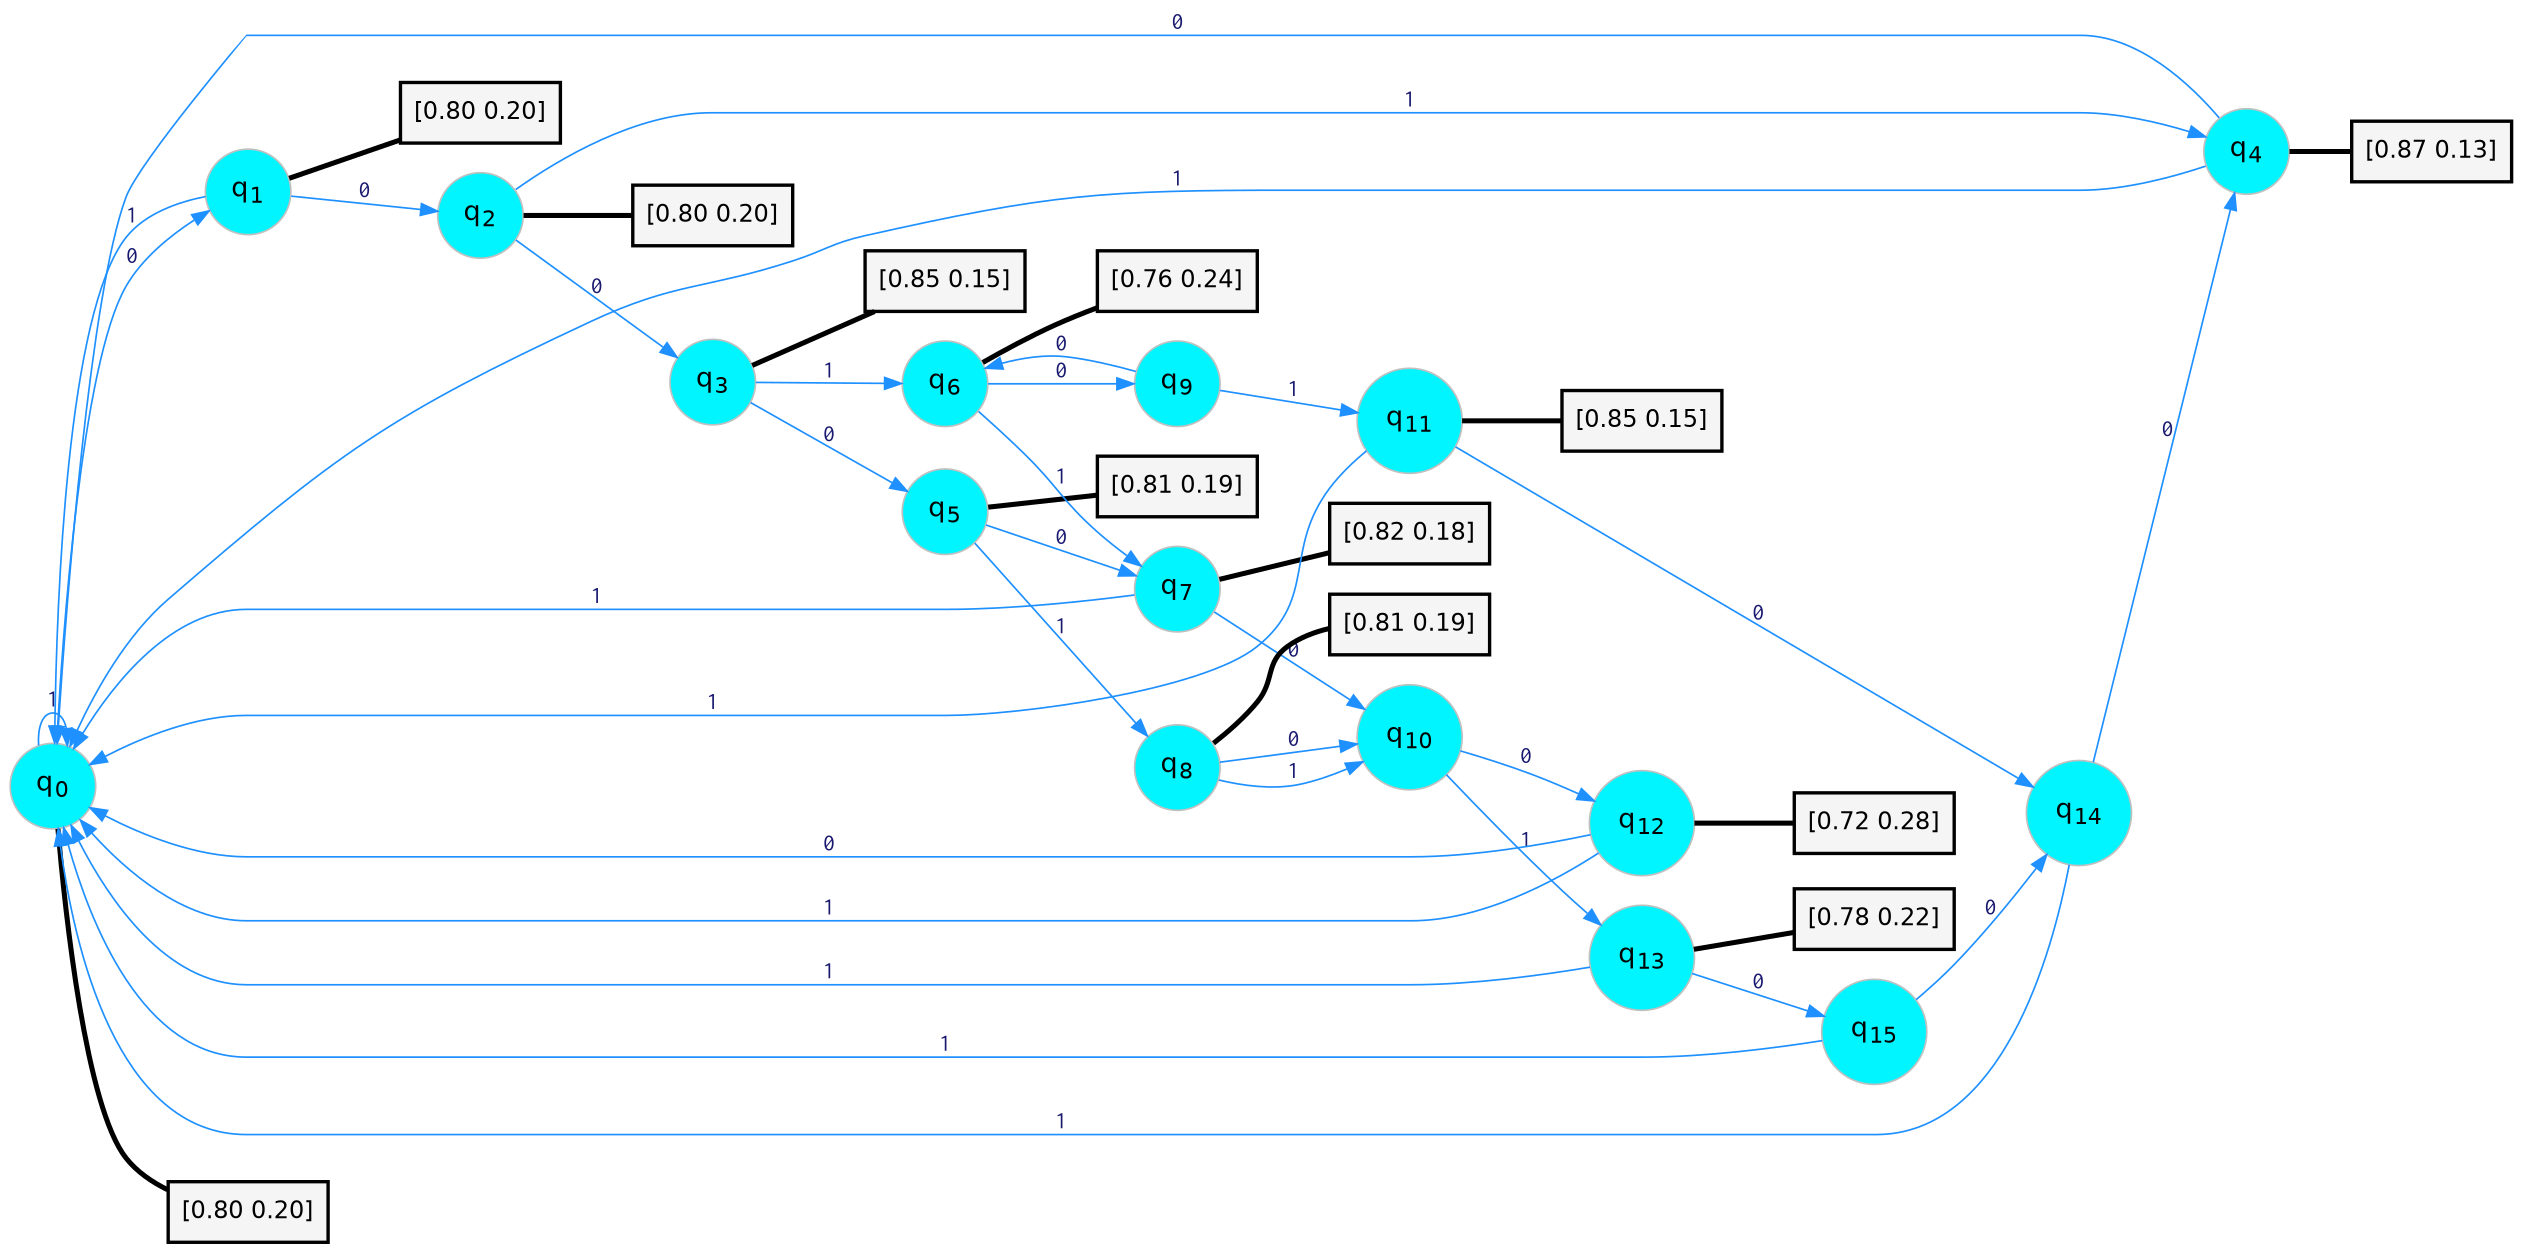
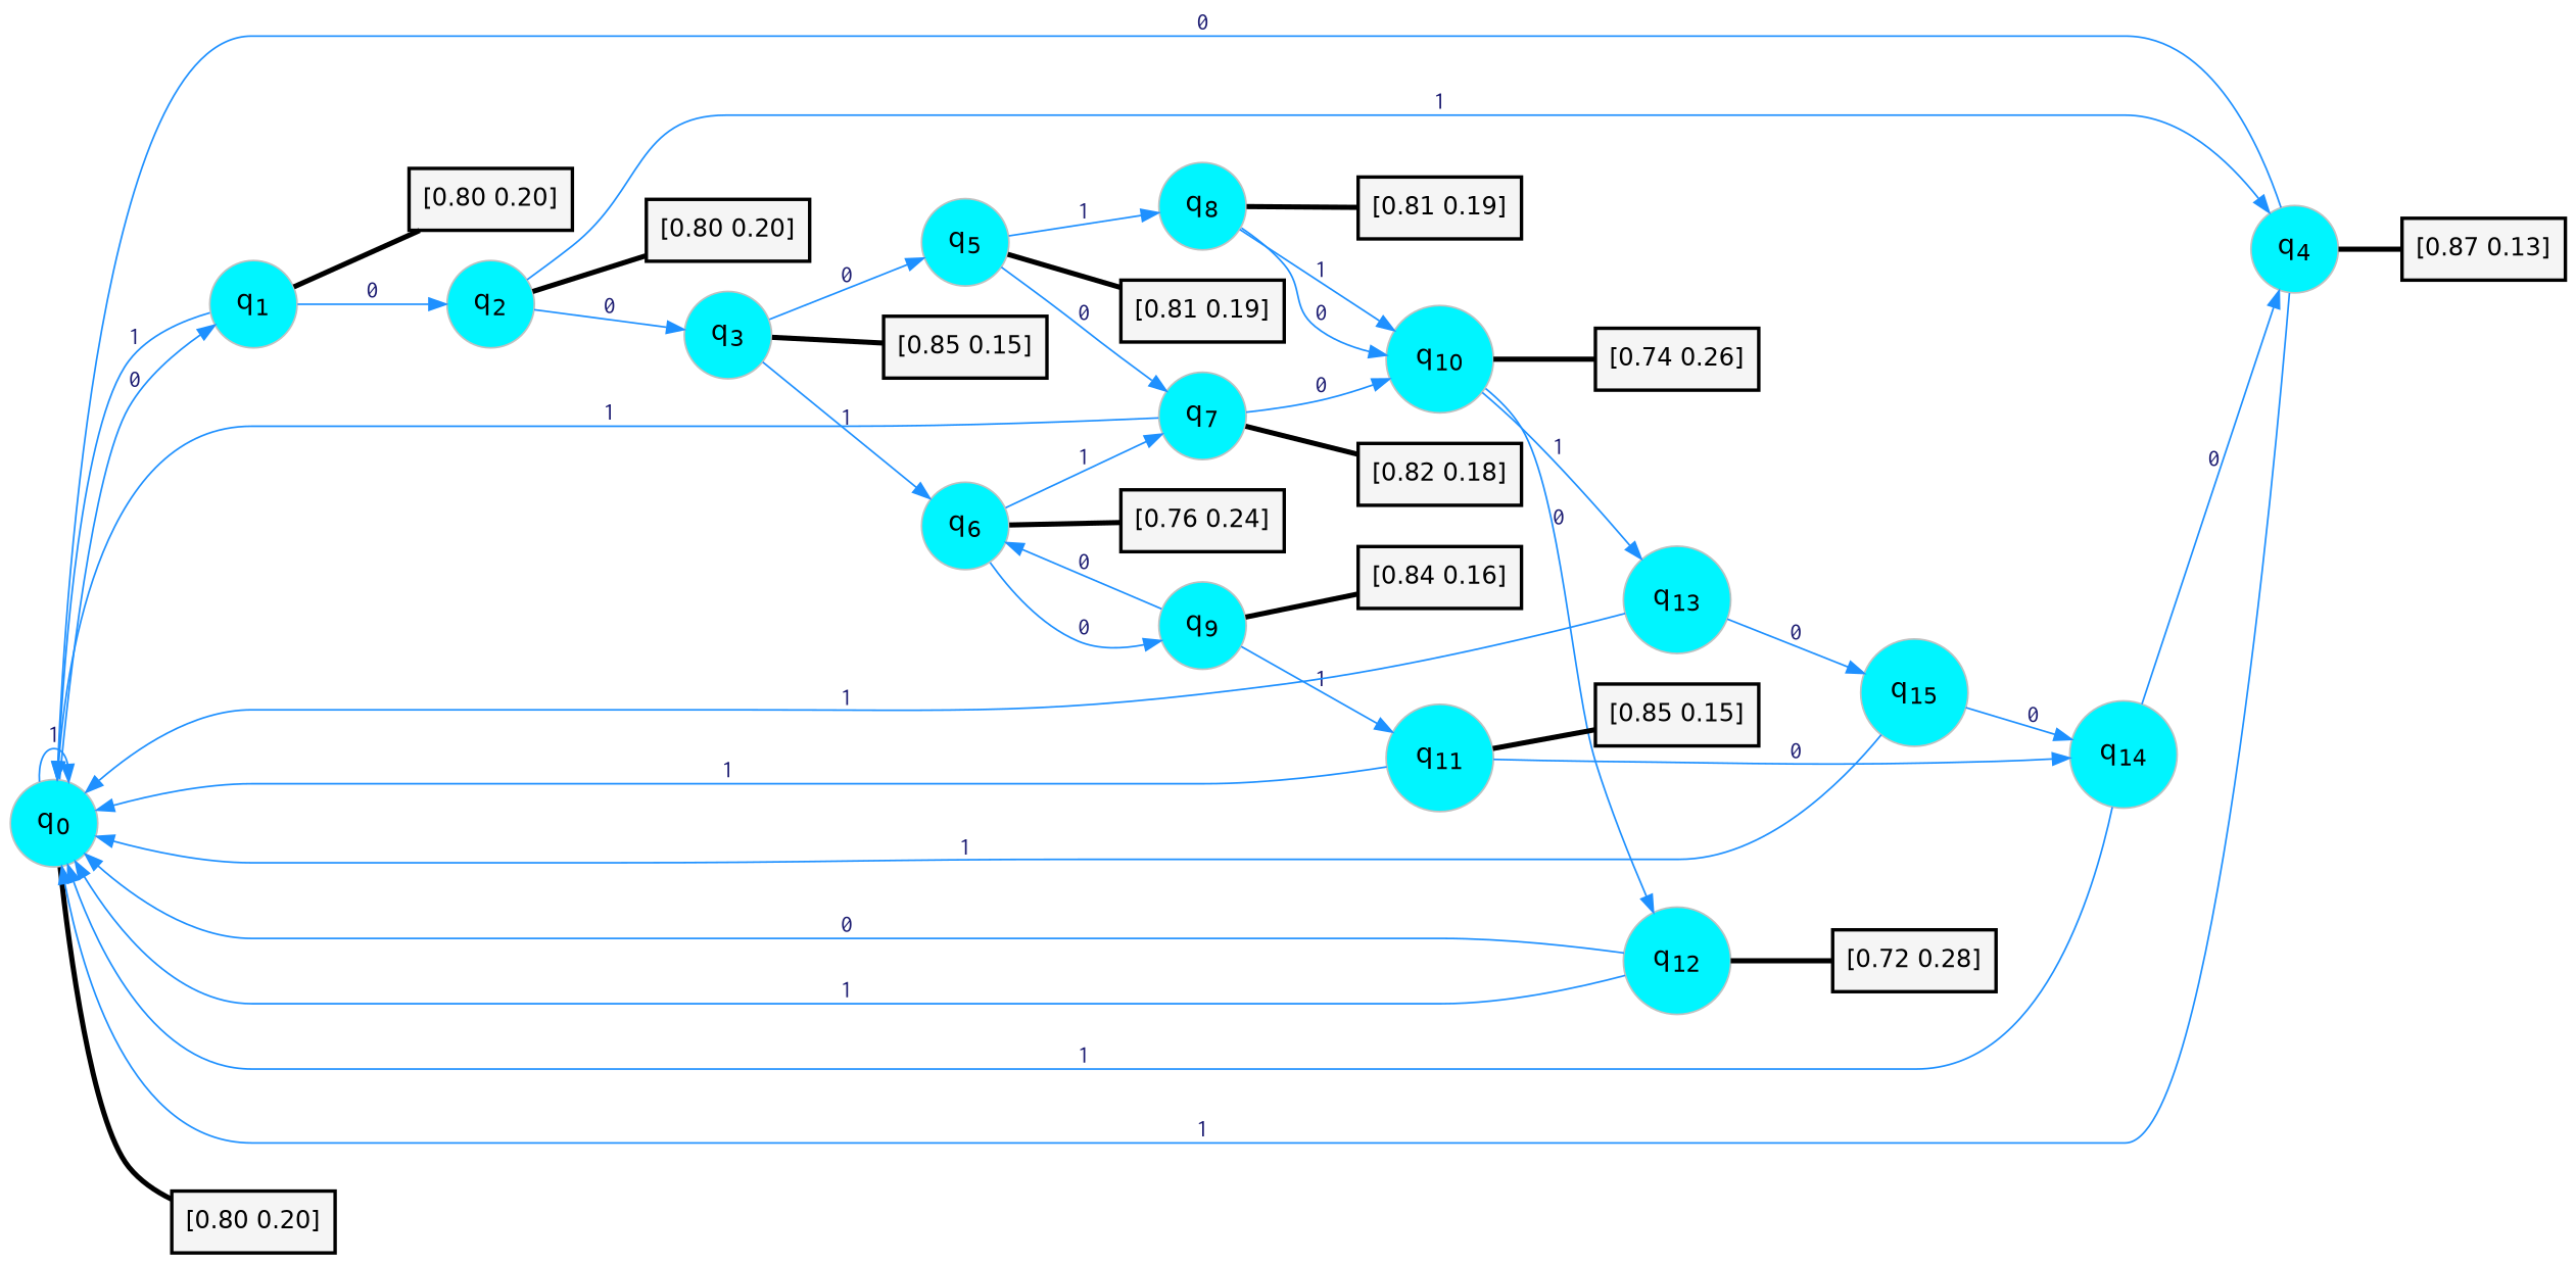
  digraph {
    rankdir=LR
    node [color=gray fillcolor=turquoise1 fontcolor=black fontname=Helvetica fontsize=16 fontweight=bold shape=circle style=filled]
    edge [arrowsize=1 color=dodgerblue1 fontcolor=midnightblue fontname=courier fontweight=bold penwidth=1 style=solid weight=20]
    n1 [label=<q<SUB>0</SUB>>]
    n2 [label=<q<SUB>1</SUB>>]
    n3 [color=black fillcolor=whitesmoke fontsize=14 label="[0.80 0.20]" penwidth=2 shape=box]
    n4 [label=<q<SUB>2</SUB>>]
    n5 [color=black fillcolor=whitesmoke fontsize=14 label="[0.80 0.20]" penwidth=2 shape=box]
    n6 [label=<q<SUB>3</SUB>>]
    n7 [label=<q<SUB>4</SUB>>]
    n8 [color=black fillcolor=whitesmoke fontsize=14 label="[0.80 0.20]" penwidth=2 shape=box]
    n9 [label=<q<SUB>5</SUB>>]
    n10 [label=<q<SUB>6</SUB>>]
    n11 [color=black fillcolor=whitesmoke fontsize=14 label="[0.85 0.15]" penwidth=2 shape=box]
    n12 [color=black fillcolor=whitesmoke fontsize=14 label="[0.87 0.13]" penwidth=2 shape=box]
    n13 [label=<q<SUB>7</SUB>>]
    n14 [label=<q<SUB>8</SUB>>]
    n15 [color=black fillcolor=whitesmoke fontsize=14 label="[0.81 0.19]" penwidth=2 shape=box]
    n16 [label=<q<SUB>9</SUB>>]
    n17 [color=black fillcolor=whitesmoke fontsize=14 label="[0.76 0.24]" penwidth=2 shape=box]
    n18 [label=<q<SUB>10</SUB>>]
    n19 [color=black fillcolor=whitesmoke fontsize=14 label="[0.82 0.18]" penwidth=2 shape=box]
    n20 [color=black fillcolor=whitesmoke fontsize=14 label="[0.81 0.19]" penwidth=2 shape=box]
    n21 [label=<q<SUB>11</SUB>>]
+   n22 [color=black fillcolor=whitesmoke fontsize=14 label="[0.84 0.16]" penwidth=2 shape=box]
    n23 [label=<q<SUB>12</SUB>>]
    n24 [label=<q<SUB>13</SUB>>]
+   n25 [color=black fillcolor=whitesmoke fontsize=14 label="[0.74 0.26]" penwidth=2 shape=box]
    n26 [label=<q<SUB>14</SUB>>]
    n27 [color=black fillcolor=whitesmoke fontsize=14 label="[0.85 0.15]" penwidth=2 shape=box]
    n28 [color=black fillcolor=whitesmoke fontsize=14 label="[0.72 0.28]" penwidth=2 shape=box]
    n29 [label=<q<SUB>15</SUB>>]
-   n30 [color=black fillcolor=whitesmoke fontsize=14 label="[0.78 0.22]" penwidth=2 shape=box]
    n1 -> n1 [label=1]
    n1 -> n2 [label=0]
    n1 -> n3 [arrowhead=none color=black penwidth=3]
    n2 -> n1 [label=1]
    n2 -> n4 [label=0]
    n2 -> n5 [arrowhead=none color=black penwidth=3]
    n4 -> n6 [label=0]
    n4 -> n7 [label=1]
    n4 -> n8 [arrowhead=none color=black penwidth=3]
    n6 -> n9 [label=0]
    n6 -> n10 [label=1]
    n6 -> n11 [arrowhead=none color=black penwidth=3]
    n7 -> n1 [label=0]
    n7 -> n1 [label=1]
    n7 -> n12 [arrowhead=none color=black penwidth=3]
    n9 -> n13 [label=0]
    n9 -> n14 [label=1]
    n9 -> n15 [arrowhead=none color=black penwidth=3]
    n10 -> n13 [label=1]
    n10 -> n16 [label=0]
    n10 -> n17 [arrowhead=none color=black penwidth=3]
    n13 -> n1 [label=1]
    n13 -> n18 [label=0]
    n13 -> n19 [arrowhead=none color=black penwidth=3]
    n14 -> n18 [label=0]
    n14 -> n18 [label=1]
    n14 -> n20 [arrowhead=none color=black penwidth=3]
    n16 -> n10 [label=0]
    n16 -> n21 [label=1]
+   n16 -> n22 [arrowhead=none color=black penwidth=3]
    n18 -> n23 [label=0]
    n18 -> n24 [label=1]
+   n18 -> n25 [arrowhead=none color=black penwidth=3]
    n21 -> n1 [label=1]
    n21 -> n26 [label=0]
    n21 -> n27 [arrowhead=none color=black penwidth=3]
    n23 -> n1 [label=0]
    n23 -> n1 [label=1]
    n23 -> n28 [arrowhead=none color=black penwidth=3]
    n24 -> n1 [label=1]
    n24 -> n29 [label=0]
-   n24 -> n30 [arrowhead=none color=black penwidth=3]
    n26 -> n1 [label=1]
    n26 -> n7 [label=0]
    n29 -> n1 [label=1]
    n29 -> n26 [label=0]
  }
